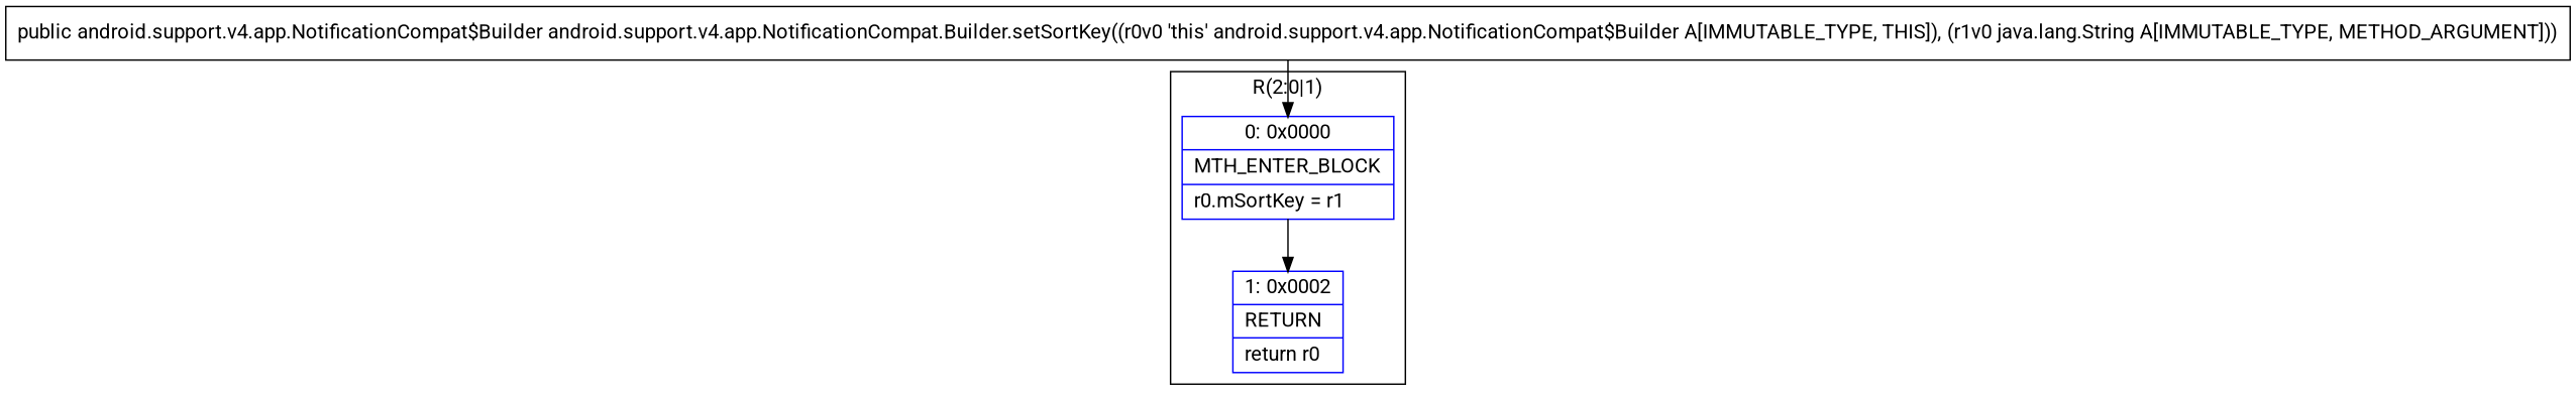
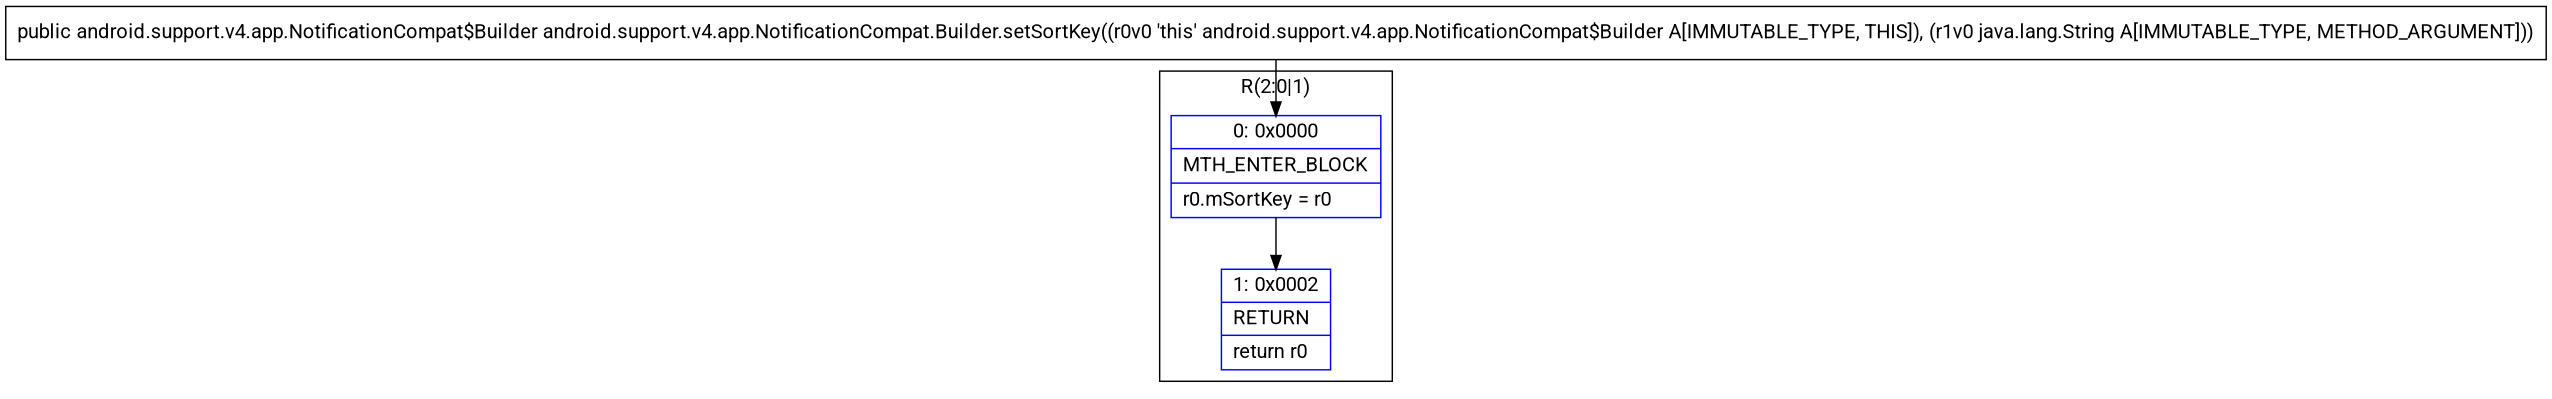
  digraph {
    fontname=Roboto
    node [color=blue shape=record fontname=Roboto]
    edge [fontname=Roboto]
-   n1 [label="{0\:\ 0x0000|MTH_ENTER_BLOCK\l|r0.mSortKey = r1\l}"]
+   n1 [label="{0\:\ 0x0000|MTH_ENTER_BLOCK\l|r0.mSortKey = r0\l}"]
    n2 [label="{1\:\ 0x0002|RETURN\l|return r0\l}"]
    n3 [label="{public android.support.v4.app.NotificationCompat$Builder android.support.v4.app.NotificationCompat.Builder.setSortKey((r0v0 'this' android.support.v4.app.NotificationCompat$Builder A[IMMUTABLE_TYPE, THIS]), (r1v0 java.lang.String A[IMMUTABLE_TYPE, METHOD_ARGUMENT])) }" color=""]
    subgraph cluster_1 {
      label="R(2:0|1)"
      n1
      n2
    }
    n1 -> n2
    n3 -> n1
  }
